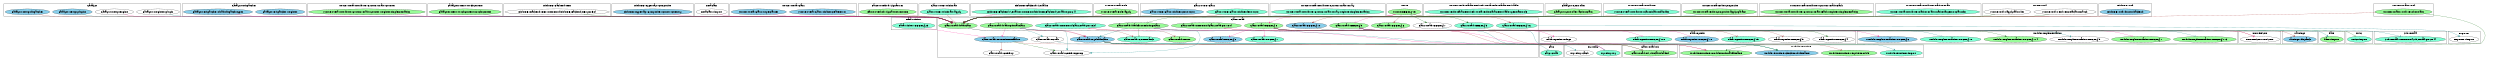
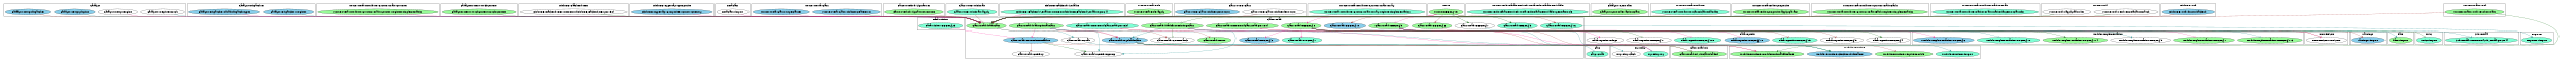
  digraph {
    node [fillcolor=palegreen style=filled]
    edge [arrowhead=odot color=brown]
    "Catalyst::setup_plugins" [fillcolor=skyblue]
    "Catalyst::setup_dispatcher" [fillcolor=skyblue]
-   "Catalyst::_register_plugin" [fillcolor=white]
+   "Catalyst::_register_plugin" [fillcolor=white label="Catalyst::_register_mock"]
    "Catalyst::setup_engine" [fillcolor=white]
    "Catalyst::Dispatcher::register" [fillcolor=skyblue]
    "Catalyst::Dispatcher::_load_dispatch_types" [fillcolor=skyblue]
    "Moose::Meta::Attribute::Custom::Trait::Counter::register_implementation"
    "CatalystX::Test::MockContext::mock_context"
    "KiokuDB::Backend::DBI::__ANON__[KiokuDB/Backend/DBI.pm:58]" [fillcolor=white]
    "Module::Implementation::BEGIN@113"
    "Module::Implementation::BEGIN@7"
    "Module::Implementation::BEGIN@9" [fillcolor=white]
    "Module::Implementation::BEGIN@114"
    "Module::Implementation::BEGIN@10" [fillcolor=aquamarine]
    "Module::Implementation::BEGIN@6" [fillcolor=skyblue]
    "KiokuDB::TypeMap::Composite::_construct_entry" [fillcolor=skyblue]
    "Try::Tiny::catch" [fillcolor=white]
    "Try::Tiny::try" [fillcolor=aquamarine]
    "metaclass::import" [fillcolor=white]
    "UNIVERSAL::VERSION" [fillcolor=white]
    "Moose::Meta::Class::_inline_create_error" [fillcolor=skyblue]
    "Moose::Meta::Class::superclasses" [fillcolor=skyblue]
-   "Class::Load::CORE:match" [fillcolor=aquamarine]
+   "Class::Load::CORE:match" [fillcolor=white]
    "Class::Load::load_optional_class"
    "Class::Load::CORE:qr" [fillcolor=white]
    "Class::Load::try_load_class" [fillcolor=skyblue]
    "Class::Load::load_first_existing_class"
    "Class::Load::BEGIN@9"
    "Class::Load::BEGIN@2" [fillcolor=skyblue]
    "Class::Load::_croak" [fillcolor=white]
    "Class::Load::CORE:regcomp" [fillcolor=white]
    "Class::Load::BEGIN@6"
    "Class::Load::BEGIN@10" [fillcolor=skyblue]
    "Class::Load::__ANON__[Class/Load.pm:180]"
    "Class::Load::BEGIN@7" [fillcolor=white]
    "Class::Load::_error"
    "Class::Load::BEGIN@1" [fillcolor=aquamarine]
    "Class::Load::BEGIN@5" [fillcolor=aquamarine]
    "Class::Load::load_class"
    "Class::Load::_nonexistent_fail_re" [fillcolor=skyblue]
    "Class::Load::__ANON__[Class/Load.pm:183]" [fillcolor=aquamarine]
    "Class::Load::BEGIN@8"
    "Class::Load::BEGIN@16" [fillcolor=aquamarine]
    "Parse::Method::Signatures::BUILD"
    "Class::MOP::MiniTrait::apply" [fillcolor=aquamarine]
    "KiokuDB::Backend::Serialize::__ANON__[KiokuDB/Backend/Serialize.pm:24]" [fillcolor=aquamarine]
-   "warnings::import" [fillcolor=skyblue label="warnings::dispatch"]
+   "warnings::import" [fillcolor=skyblue]
    "Moose::Meta::Role::apply"
    "MooseX::Traits::Util::resolve_traits"
    "Class::Load::XS::is_class_loaded"
-   "Class::MOP::Class::_inline_destructor" [fillcolor=aquamarine]
+   "Class::MOP::Class::_inline_destructor" [fillcolor=white]
    "Class::MOP::Class::_inline_constructor" [fillcolor=skyblue]
    "Data::OptList::BEGIN@10" [fillcolor=skyblue]
    "Data::OptList::BEGIN@100" [fillcolor=aquamarine]
+   "Data::OptList::BEGIN@11" [fillcolor=white]
    "Data::OptList::mkopt" [fillcolor=white]
    "Data::OptList::BEGIN@4" [fillcolor=white]
    "Data::OptList::BEGIN@9" [fillcolor=white]
    "Data::OptList::BEGIN@15" [fillcolor=aquamarine]
    "Moose::Meta::Attribute::Custom::Trait::Array::register_implementation" [fillcolor=aquamarine]
    "Moose::BEGIN@15"
    "MooseX::Role::Parameterized::Meta::Role::Parameterizable::generate_role" [fillcolor=aquamarine]
    "base::import"
    "Module::Runtime::import" [fillcolor=aquamarine]
    "Module::Runtime::require_module"
    "Module::Runtime::module_notional_filename"
    "Module::Runtime::check_module_name" [fillcolor=skyblue]
-   "Exporter::import" [fillcolor=white]
+   "Exporter::import" [fillcolor=aquamarine]
    "Catalyst::Controller::action_class"
    "Moose::Meta::Attribute::_canonicalize_handles" [fillcolor=aquamarine]
    "Moose::Meta::Role::Composite::apply_params"
    "Data::Visitor::BEGIN@25" [fillcolor=aquamarine]
    "Moose::Meta::Attribute::Custom::Trait::Hash::register_implementation"
    "Carp::croak" [fillcolor=aquamarine]
    "Sub::Install::__ANON__[Sub/Install.pm:284]" [fillcolor=aquamarine]
    "Moose::Meta::Attribute::Native::Trait::_native_accessor_class_for" [fillcolor=aquamarine]
    "Moose::Util::_apply_all_roles" [fillcolor=white]
    n78 [fillcolor=white label="Moose::Util::resolve_metaclass_match"]
    "strict::import" [fillcolor=aquamarine]
    "KiokuDB::Util::dsn_to_backend" [fillcolor=skyblue]
    subgraph cluster_1 {
      label=Catalyst
      "Catalyst::setup_plugins"
      "Catalyst::setup_dispatcher"
      "Catalyst::_register_plugin"
      "Catalyst::setup_engine"
    }
    subgraph cluster_2 {
      label="Catalyst::Dispatcher"
      "Catalyst::Dispatcher::register"
      "Catalyst::Dispatcher::_load_dispatch_types"
    }
    subgraph cluster_3 {
      label="Moose::Meta::Attribute::Custom::Trait::Counter"
      "Moose::Meta::Attribute::Custom::Trait::Counter::register_implementation"
    }
    subgraph cluster_4 {
      label="CatalystX::Test::MockContext"
      "CatalystX::Test::MockContext::mock_context"
    }
    subgraph cluster_5 {
      label="KiokuDB::Backend::DBI"
      "KiokuDB::Backend::DBI::__ANON__[KiokuDB/Backend/DBI.pm:58]"
    }
    subgraph cluster_6 {
      label="Module::Implementation"
      "Module::Implementation::BEGIN@113"
      "Module::Implementation::BEGIN@7"
      "Module::Implementation::BEGIN@9"
      "Module::Implementation::BEGIN@114"
      "Module::Implementation::BEGIN@10"
      "Module::Implementation::BEGIN@6"
    }
    subgraph cluster_7 {
      label="KiokuDB::TypeMap::Composite"
      "KiokuDB::TypeMap::Composite::_construct_entry"
    }
    subgraph cluster_8 {
      label="Try::Tiny"
      "Try::Tiny::catch"
      "Try::Tiny::try"
    }
    subgraph cluster_9 {
      label=metaclass
      "metaclass::import"
    }
    subgraph cluster_10 {
      label=UNIVERSAL
      "UNIVERSAL::VERSION"
    }
    subgraph cluster_11 {
      label="Moose::Meta::Class"
      "Moose::Meta::Class::_inline_create_error"
      "Moose::Meta::Class::superclasses"
    }
    subgraph cluster_12 {
      label="Class::Load"
      "Class::Load::CORE:match"
      "Class::Load::load_optional_class"
      "Class::Load::CORE:qr"
      "Class::Load::try_load_class"
      "Class::Load::load_first_existing_class"
      "Class::Load::BEGIN@9"
      "Class::Load::BEGIN@2"
      "Class::Load::_croak"
      "Class::Load::CORE:regcomp"
      "Class::Load::BEGIN@6"
      "Class::Load::BEGIN@10"
      "Class::Load::__ANON__[Class/Load.pm:180]"
      "Class::Load::BEGIN@7"
      "Class::Load::_error"
      "Class::Load::BEGIN@1"
      "Class::Load::BEGIN@5"
      "Class::Load::load_class"
      "Class::Load::_nonexistent_fail_re"
      "Class::Load::__ANON__[Class/Load.pm:183]"
      "Class::Load::BEGIN@8"
      "Class::Load::BEGIN@16"
    }
    subgraph cluster_13 {
      label="Parse::Method::Signatures"
      "Parse::Method::Signatures::BUILD"
    }
    subgraph cluster_14 {
      label="Class::MOP::MiniTrait"
      "Class::MOP::MiniTrait::apply"
    }
    subgraph cluster_15 {
      label="KiokuDB::Backend::Serialize"
      "KiokuDB::Backend::Serialize::__ANON__[KiokuDB/Backend/Serialize.pm:24]"
    }
    subgraph cluster_16 {
      label=warnings
      "warnings::import"
    }
    subgraph cluster_17 {
      label="Moose::Meta::Role"
      "Moose::Meta::Role::apply"
    }
    subgraph cluster_18 {
      label="MooseX::Traits::Util"
      "MooseX::Traits::Util::resolve_traits"
    }
    subgraph cluster_19 {
      label="Class::Load::XS"
      "Class::Load::XS::is_class_loaded"
    }
    subgraph cluster_20 {
      label="Class::MOP::Class"
      "Class::MOP::Class::_inline_destructor"
      "Class::MOP::Class::_inline_constructor"
    }
    subgraph cluster_21 {
      label="Data::OptList"
      "Data::OptList::BEGIN@10"
      "Data::OptList::BEGIN@100"
+     "Data::OptList::BEGIN@11"
      "Data::OptList::mkopt"
      "Data::OptList::BEGIN@4"
      "Data::OptList::BEGIN@9"
      "Data::OptList::BEGIN@15"
    }
    subgraph cluster_22 {
      label="Moose::Meta::Attribute::Custom::Trait::Array"
      "Moose::Meta::Attribute::Custom::Trait::Array::register_implementation"
    }
    subgraph cluster_23 {
      label=Moose
      "Moose::BEGIN@15"
    }
    subgraph cluster_24 {
      label="MooseX::Role::Parameterized::Meta::Role::Parameterizable"
      "MooseX::Role::Parameterized::Meta::Role::Parameterizable::generate_role"
    }
    subgraph cluster_25 {
      label=base
      "base::import"
    }
    subgraph cluster_26 {
      label="Module::Runtime"
      "Module::Runtime::import"
      "Module::Runtime::require_module"
      "Module::Runtime::module_notional_filename"
      "Module::Runtime::check_module_name"
    }
    subgraph cluster_27 {
      label=Exporter
      "Exporter::import"
    }
    subgraph cluster_28 {
      label="Catalyst::Controller"
      "Catalyst::Controller::action_class"
    }
    subgraph cluster_29 {
      label="Moose::Meta::Attribute"
      "Moose::Meta::Attribute::_canonicalize_handles"
    }
    subgraph cluster_30 {
      label="Moose::Meta::Role::Composite"
      "Moose::Meta::Role::Composite::apply_params"
    }
    subgraph cluster_31 {
      label="Data::Visitor"
      "Data::Visitor::BEGIN@25"
    }
    subgraph cluster_32 {
      label="Moose::Meta::Attribute::Custom::Trait::Hash"
      "Moose::Meta::Attribute::Custom::Trait::Hash::register_implementation"
    }
    subgraph cluster_33 {
      label=Carp
      "Carp::croak"
    }
    subgraph cluster_34 {
      label="Sub::Install"
      "Sub::Install::__ANON__[Sub/Install.pm:284]"
    }
    subgraph cluster_35 {
      label="Moose::Meta::Attribute::Native::Trait"
      "Moose::Meta::Attribute::Native::Trait::_native_accessor_class_for"
    }
    subgraph cluster_36 {
      label="Moose::Util"
      "Moose::Util::_apply_all_roles"
      n78
    }
    subgraph cluster_37 {
      label="strict"
      "strict::import"
    }
    subgraph cluster_38 {
      label="KiokuDB::Util"
      "KiokuDB::Util::dsn_to_backend"
    }
    "Catalyst::setup_plugins" -> "Class::Load::load_class" [arrowhead=tee color=teal]
    "Catalyst::setup_dispatcher" -> "Class::Load::load_class"
    "Catalyst::_register_plugin" -> "Class::Load::load_class" [color=teal]
    "Catalyst::setup_engine" -> "Class::Load::load_class" [arrowhead=vee color=deeppink]
    "Catalyst::Dispatcher::register" -> "Class::Load::load_class" [arrowhead=tee color=teal]
    "Catalyst::Dispatcher::_load_dispatch_types" -> "Class::Load::load_class" [arrowhead=tee color=deeppink]
    "Moose::Meta::Attribute::Custom::Trait::Counter::register_implementation" -> "Class::Load::load_class" [arrowhead=tee color=deeppink]
    "CatalystX::Test::MockContext::mock_context" -> "Class::Load::load_class" [arrowhead=vee color=darkgreen]
    "KiokuDB::Backend::DBI::__ANON__[KiokuDB/Backend/DBI.pm:58]" -> "Class::Load::load_class" [arrowhead=tee color=darkgreen]
    "KiokuDB::TypeMap::Composite::_construct_entry" -> "Class::Load::load_class" [arrowhead=tee color=deeppink]
    "Try::Tiny::try" -> "Class::Load::__ANON__[Class/Load.pm:180]" [color=deeppink]
    "Try::Tiny::try" -> "Class::Load::__ANON__[Class/Load.pm:183]" [color=deeppink]
    "metaclass::import" -> "Class::Load::load_class" [arrowhead=vee color=deeppink]
    "Moose::Meta::Class::_inline_create_error" -> "Class::Load::load_class" [arrowhead=vee color=darkgreen]
    "Moose::Meta::Class::superclasses" -> "Class::Load::load_class" [color=deeppink]
    "Class::Load::load_optional_class" -> "Class::Load::CORE:match" [arrowhead=tee]
    "Class::Load::load_optional_class" -> "Class::Load::try_load_class" [arrowhead=tee color=deeppink]
    "Class::Load::load_optional_class" -> "Class::Load::CORE:regcomp" [arrowhead=vee color=teal]
    "Class::Load::load_optional_class" -> "Class::Load::_nonexistent_fail_re" [arrowhead=tee color=deeppink]
    "Class::Load::load_optional_class" -> "Module::Runtime::check_module_name" [color=teal]
    "Class::Load::try_load_class" -> "Try::Tiny::catch" [arrowhead=tee color=teal]
    "Class::Load::try_load_class" -> "Try::Tiny::try" [color=teal]
    "Class::Load::try_load_class" -> "Class::Load::XS::is_class_loaded" [color=darkgreen]
    "Class::Load::try_load_class" -> "Module::Runtime::module_notional_filename" [arrowhead=vee color=deeppink]
    "Class::Load::try_load_class" -> "Module::Runtime::check_module_name" [arrowhead=vee color=darkgreen]
    "Class::Load::load_first_existing_class" -> "Class::Load::CORE:match" [color=darkgreen]
    "Class::Load::load_first_existing_class" -> "Class::Load::try_load_class" [arrowhead=vee color=teal]
    "Class::Load::load_first_existing_class" -> "Class::Load::CORE:regcomp" [arrowhead=vee color=teal]
    "Class::Load::load_first_existing_class" -> "Class::Load::XS::is_class_loaded"
    "Class::Load::load_first_existing_class" -> "Data::OptList::mkopt" [arrowhead=tee color=deeppink]
    "Class::Load::load_first_existing_class" -> "Module::Runtime::check_module_name" [color=teal]
    "Class::Load::BEGIN@9" -> "Module::Implementation::BEGIN@113" [color=teal]
    "Class::Load::BEGIN@9" -> "Module::Implementation::BEGIN@7" [color=deeppink]
    "Class::Load::BEGIN@9" -> "Module::Implementation::BEGIN@9" [arrowhead=tee color=teal]
    "Class::Load::BEGIN@9" -> "Module::Implementation::BEGIN@114" [arrowhead=vee color=darkgreen]
    "Class::Load::BEGIN@9" -> "Module::Implementation::BEGIN@10" [color=teal]
    "Class::Load::BEGIN@9" -> "Module::Implementation::BEGIN@6" [arrowhead=vee color=deeppink]
    "Class::Load::BEGIN@9" -> "UNIVERSAL::VERSION" [arrowhead=tee color=deeppink]
    "Class::Load::_croak" -> "Carp::croak" [color=teal]
    "Class::Load::BEGIN@6" -> "warnings::import" [arrowhead=vee]
    "Class::Load::BEGIN@10" -> "UNIVERSAL::VERSION"
    "Class::Load::BEGIN@10" -> "Module::Runtime::import" [arrowhead=vee color=teal]
    "Class::Load::__ANON__[Class/Load.pm:180]" -> "Module::Runtime::require_module" [arrowhead=tee]
    "Class::Load::BEGIN@7" -> "base::import" [arrowhead=vee color=teal]
    "Class::Load::BEGIN@5" -> "strict::import" [color=darkgreen]
    "Class::Load::load_class" -> "Class::Load::try_load_class" [arrowhead=vee]
    "Class::Load::load_class" -> "Class::Load::_croak" [arrowhead=vee color=teal]
    "Class::Load::_nonexistent_fail_re" -> "Class::Load::CORE:qr" [arrowhead=tee]
    "Class::Load::_nonexistent_fail_re" -> "Class::Load::CORE:regcomp" [arrowhead=vee color=darkgreen]
    "Class::Load::_nonexistent_fail_re" -> "Module::Runtime::module_notional_filename"
    "Class::Load::__ANON__[Class/Load.pm:183]" -> "Class::Load::_error" [arrowhead=tee]
    "Class::Load::BEGIN@8" -> "Class::Load::BEGIN@2" [arrowhead=tee color=deeppink]
    "Class::Load::BEGIN@8" -> "Class::Load::BEGIN@1" [arrowhead=tee color=deeppink]
    "Class::Load::BEGIN@8" -> "Data::OptList::BEGIN@10" [color=deeppink]
    "Class::Load::BEGIN@8" -> "Data::OptList::BEGIN@100" [color=deeppink]
+   "Class::Load::BEGIN@8" -> "Data::OptList::BEGIN@11" [color=darkgreen]
    "Class::Load::BEGIN@8" -> "Data::OptList::BEGIN@4" [arrowhead=vee color=darkgreen]
    "Class::Load::BEGIN@8" -> "Data::OptList::BEGIN@9" [arrowhead=tee]
    "Class::Load::BEGIN@8" -> "Data::OptList::BEGIN@15" [arrowhead=tee]
    "Class::Load::BEGIN@8" -> "Sub::Install::__ANON__[Sub/Install.pm:284]" [arrowhead=tee color=teal]
    "Class::Load::BEGIN@16" -> "Exporter::import" [arrowhead=vee color=teal]
    "Parse::Method::Signatures::BUILD" -> "Class::Load::load_class"
    "Class::MOP::MiniTrait::apply" -> "Class::Load::load_class"
    "KiokuDB::Backend::Serialize::__ANON__[KiokuDB/Backend/Serialize.pm:24]" -> "Class::Load::load_class" [arrowhead=tee color=deeppink]
    "Moose::Meta::Role::apply" -> "Class::Load::load_class"
    "MooseX::Traits::Util::resolve_traits" -> "Class::Load::load_class"
    "MooseX::Traits::Util::resolve_traits" -> "Module::Runtime::module_notional_filename" [arrowhead=tee color=darkgreen]
    "Class::MOP::Class::_inline_destructor" -> "Class::Load::load_class" [arrowhead=vee]
    "Class::MOP::Class::_inline_constructor" -> "Class::Load::load_class" [color=teal]
    "Moose::Meta::Attribute::Custom::Trait::Array::register_implementation" -> "Class::Load::load_class" [arrowhead=vee color=teal]
    "Moose::BEGIN@15" -> "Class::Load::BEGIN@9" [color=deeppink]
    "Moose::BEGIN@15" -> "Class::Load::BEGIN@6" [arrowhead=vee]
    "Moose::BEGIN@15" -> "Class::Load::BEGIN@10" [arrowhead=vee]
    "Moose::BEGIN@15" -> "Class::Load::BEGIN@7" [arrowhead=vee color=darkgreen]
    "Moose::BEGIN@15" -> "Class::Load::BEGIN@5" [arrowhead=vee color=darkgreen]
    "Moose::BEGIN@15" -> "Class::Load::BEGIN@8" [arrowhead=tee color=deeppink]
    "Moose::BEGIN@15" -> "Class::Load::BEGIN@16" [arrowhead=vee]
    "MooseX::Role::Parameterized::Meta::Role::Parameterizable::generate_role" -> "Class::Load::load_class" [arrowhead=tee]
    "Catalyst::Controller::action_class" -> "Class::Load::load_class" [color=darkgreen]
    "Moose::Meta::Attribute::_canonicalize_handles" -> "Class::Load::load_class"
    "Moose::Meta::Role::Composite::apply_params" -> "Class::Load::load_class" [color=teal]
    "Data::Visitor::BEGIN@25" -> "Class::Load::_nonexistent_fail_re" [color=deeppink]
    "Moose::Meta::Attribute::Custom::Trait::Hash::register_implementation" -> "Class::Load::load_class" [arrowhead=vee]
    "Moose::Meta::Attribute::Native::Trait::_native_accessor_class_for" -> "Class::Load::load_class" [arrowhead=tee color=teal]
    "Moose::Util::_apply_all_roles" -> "Class::Load::load_class" [arrowhead=tee color=darkgreen]
    n78 -> "Class::Load::load_first_existing_class" [color=darkgreen]
    "KiokuDB::Util::dsn_to_backend" -> "Class::Load::load_class" [arrowhead=vee]
  }
